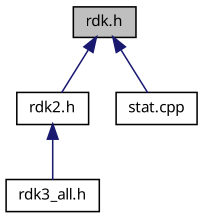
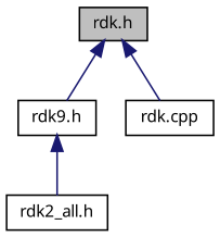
  digraph {
    node [color=black fillcolor=white fontname="FreeSans.ttf" fontsize=10 shape=record style=filled]
    edge [color=midnightblue dir=back fontname="FreeSans.ttf" fontsize=10 labelfontname="FreeSans.ttf" labelfontsize=10 style=solid]
    n1 [fillcolor=grey75 fontcolor=black height=0.2 label="rdk.h" width=0.4]
-   n2 [height=0.2 label="rdk2.h" width=0.4]
-   n3 [height=0.2 label="stat.cpp" width=0.4]
-   n4 [height=0.2 label="rdk3_all.h" width=0.4]
+   n2 [height=0.2 label="rdk9.h" width=0.4]
+   n3 [height=0.2 label="rdk.cpp" width=0.4]
+   n4 [height=0.2 label="rdk2_all.h" width=0.4]
    n1 -> n2
    n1 -> n3
    n2 -> n4
  }
